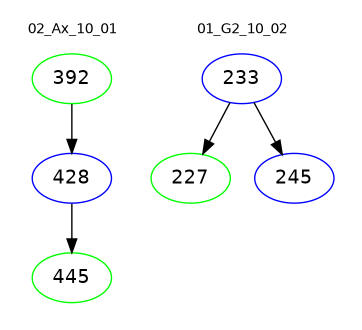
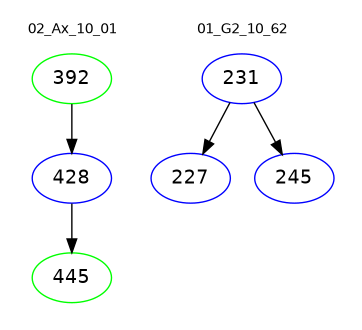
  digraph {
    fontname="DejaVu Sans"
    node [color=blue fontname="DejaVu Sans"]
    edge [color=black fontname="DejaVu Sans"]
    n1 [label=428]
    n2 [color=green label=392]
    n3 [color=green label=445]
-   n4 [label=233]
-   n5 [color=green label=227]
+   n4 [label=231]
+   n5 [label=227]
    n6 [label=245]
    subgraph cluster_1 {
      color=white
      fontsize=10
      label="02_Ax_10_01"
      n1
      n2
      n3
    }
    subgraph cluster_2 {
      color=white
      fontsize=10
-     label="01_G2_10_02"
+     label="01_G2_10_62"
      n4
      n5
      n6
    }
    n1 -> n3
    n2 -> n1
    n4 -> n5
    n4 -> n6
  }
